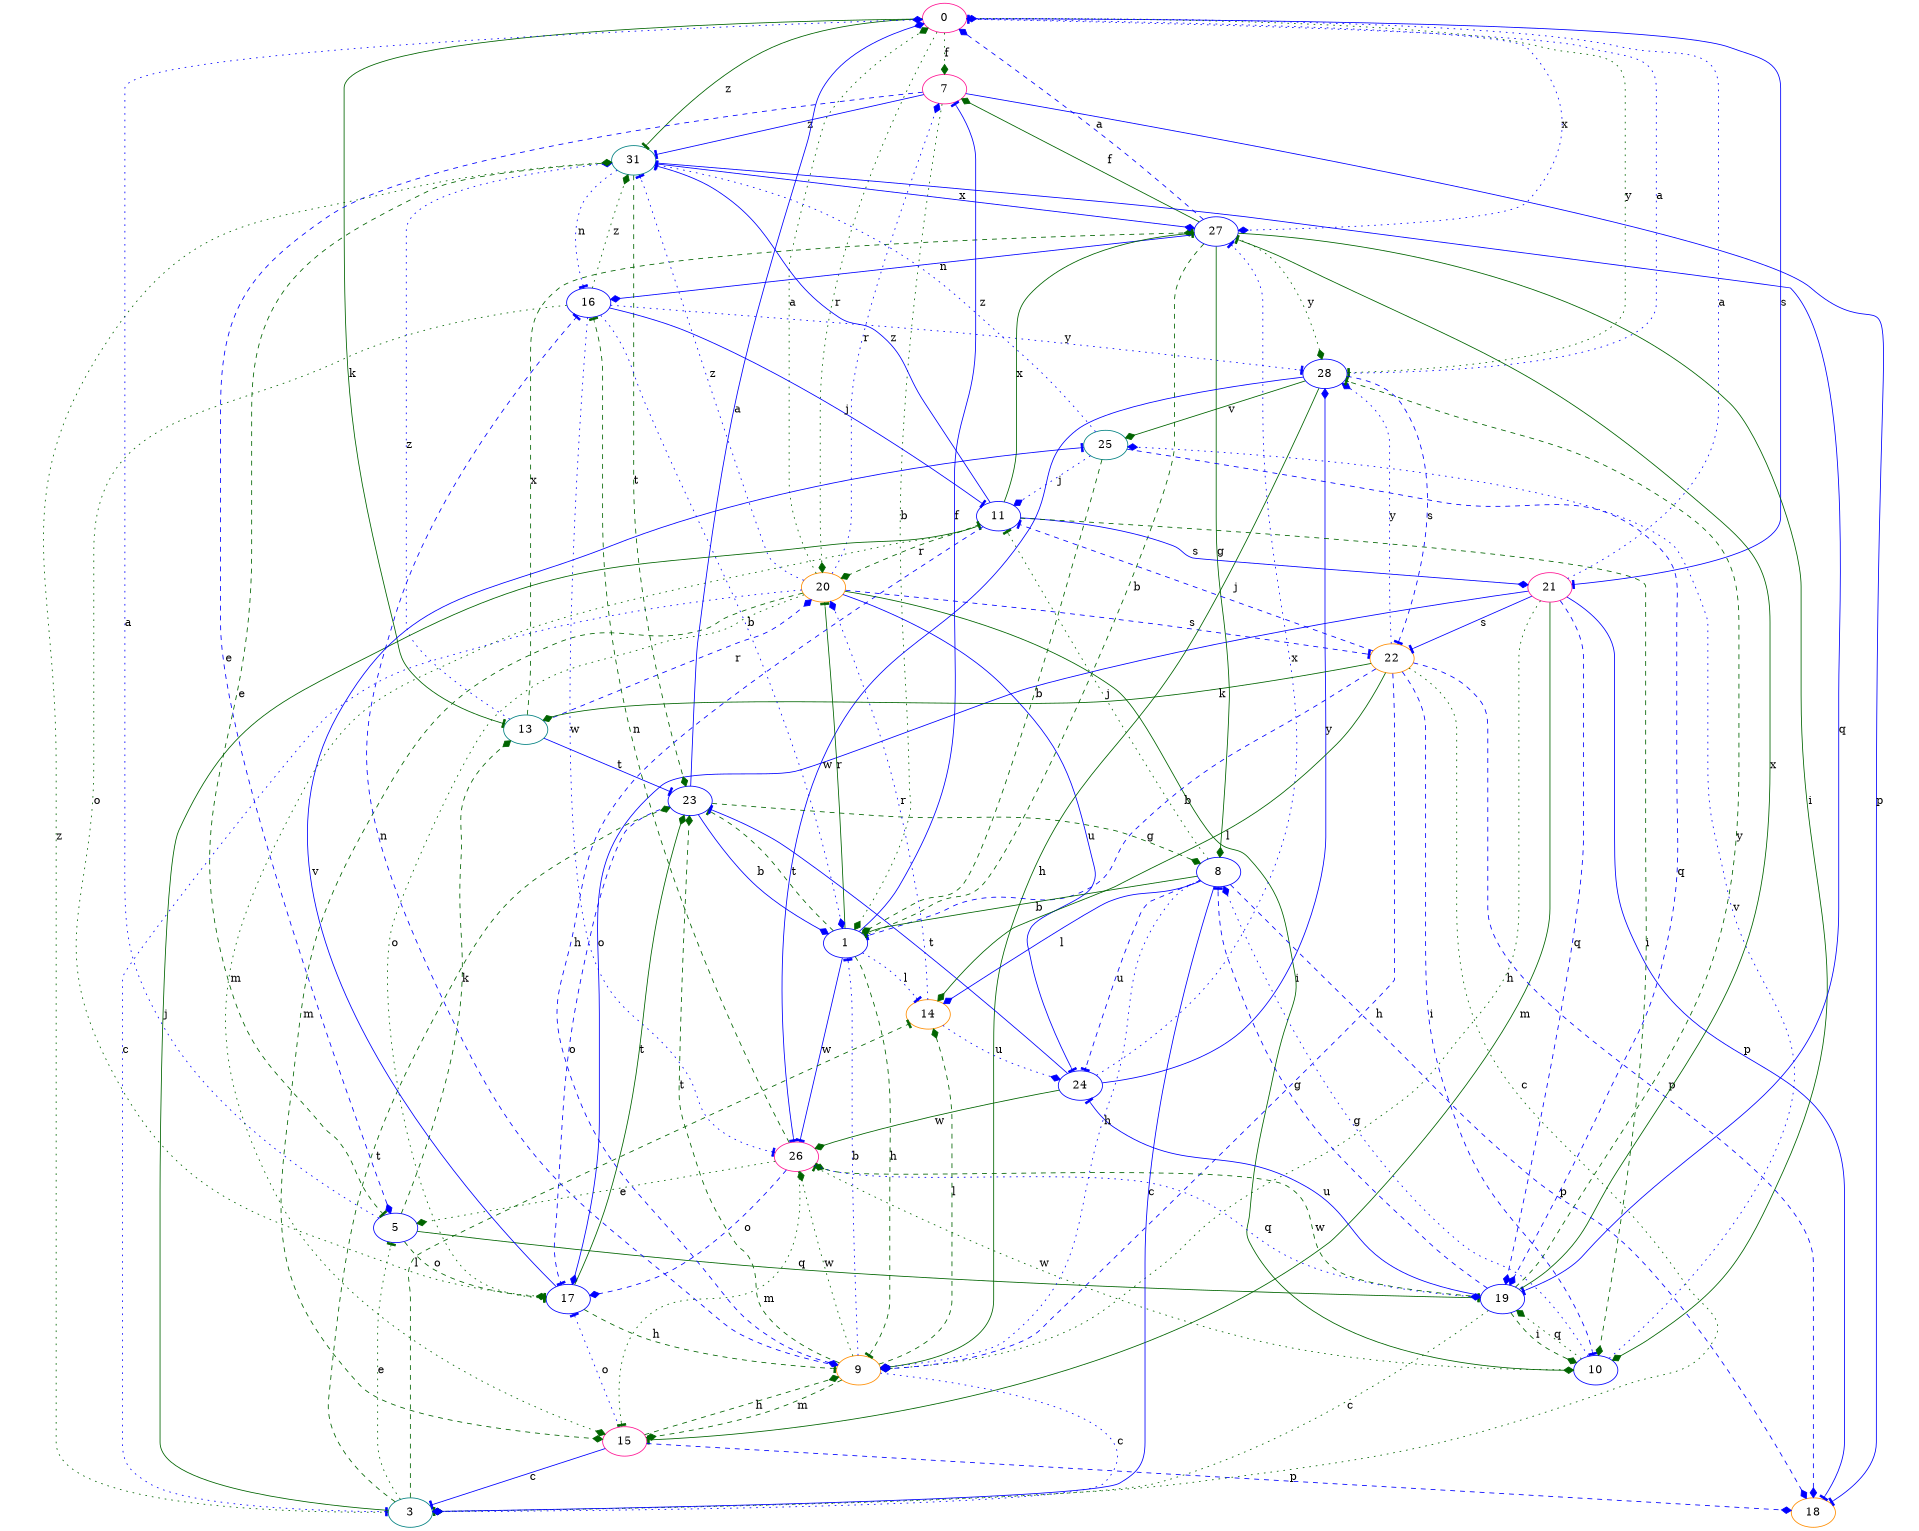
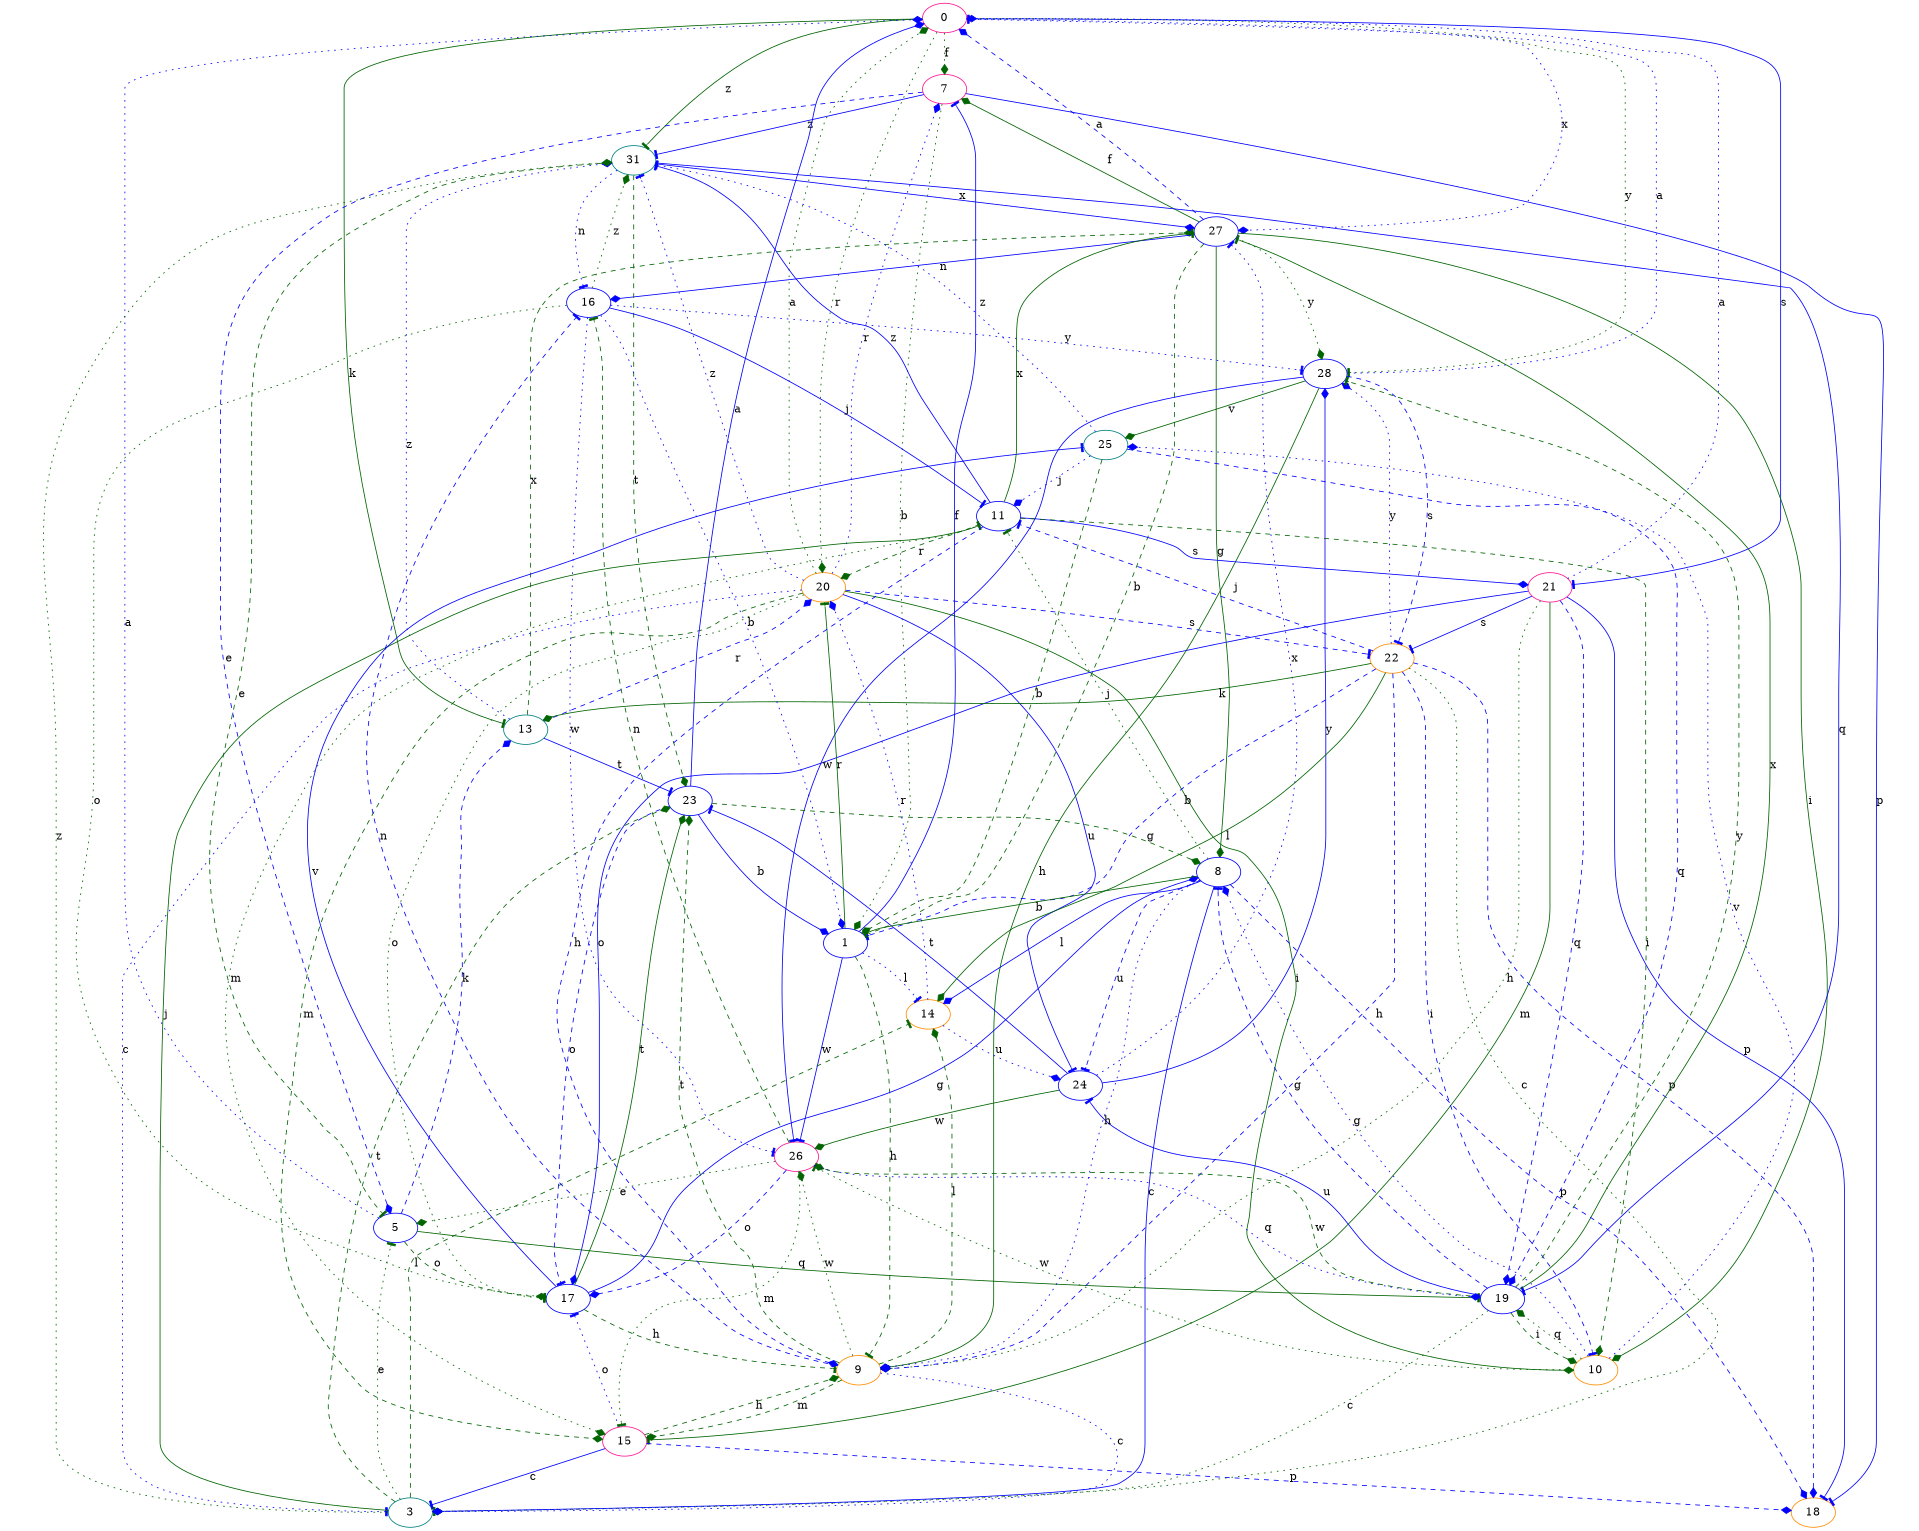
  strict digraph {
    node [color=blue]
    edge [arrowhead=diamond color=blue style=dotted]
    0 [color=deeppink]
    7 [color=deeppink]
    13 [color=teal]
    20 [color=darkorange]
    21 [color=deeppink]
    27
    28
    31 [color=teal]
    1
    5
    18 [color=darkorange]
    23
    3 [color=teal]
    17
    24
    15 [color=deeppink]
-   10
+   10 [color=darkorange]
    22 [color=darkorange]
    9 [color=darkorange]
    19
    8
    16
    26 [color=deeppink]
    25 [color=teal]
    14 [color=darkorange]
    11
    0 -> 7 [color=darkgreen label=f]
    0 -> 13 [arrowhead=tee color=darkgreen label=k style=solid]
    0 -> 20 [color=darkgreen label=r]
    0 -> 21 [arrowhead=tee label=s style=solid]
    0 -> 27 [label=x]
    0 -> 28 [arrowhead=tee color=darkgreen label=y]
    0 -> 31 [arrowhead=tee color=darkgreen label=z style=solid]
    7 -> 31 [arrowhead=tee label=z style=solid]
    7 -> 1 [color=darkgreen label=b]
    7 -> 5 [label=e style=dashed]
    7 -> 18 [arrowhead=tee label=p style=solid]
    13 -> 20 [label=r style=dashed]
    13 -> 27 [color=darkgreen label=x style=dashed]
    13 -> 31 [label=z]
    13 -> 23 [arrowhead=tee label=t style=solid]
    20 -> 0 [color=darkgreen label=a]
    20 -> 7 [label=r]
    20 -> 31 [arrowhead=tee label=z]
    20 -> 3 [arrowhead=tee label=c]
    20 -> 17 [arrowhead=tee color=darkgreen label=o]
    20 -> 24 [arrowhead=tee label=u style=solid]
    20 -> 15 [color=darkgreen label=m style=dashed]
    20 -> 10 [color=darkgreen label=i style=solid]
    20 -> 22 [arrowhead=tee label=s style=dashed]
    21 -> 0 [label=a]
    21 -> 18 [arrowhead=tee label=p style=solid]
    21 -> 17 [label=o style=solid]
    21 -> 15 [arrowhead=tee color=darkgreen label=m style=solid]
    21 -> 22 [arrowhead=tee label=s style=solid]
    21 -> 9 [color=darkgreen label=h]
    21 -> 19 [label=q style=dashed]
    27 -> 0 [label=a style=dashed]
    27 -> 7 [color=darkgreen label=f style=solid]
    27 -> 28 [color=darkgreen label=y]
    27 -> 1 [arrowhead=tee color=darkgreen label=b style=dashed]
    27 -> 10 [color=darkgreen label=i style=solid]
    27 -> 8 [color=darkgreen label=g style=solid]
    27 -> 16 [label=n style=solid]
    28 -> 0 [arrowhead=tee label=a]
    28 -> 22 [arrowhead=tee label=s style=dashed]
    28 -> 9 [color=darkgreen label=h style=solid]
    28 -> 26 [arrowhead=tee label=w style=solid]
    28 -> 25 [color=darkgreen label=v style=solid]
    31 -> 27 [label=x style=solid]
    31 -> 5 [arrowhead=tee color=darkgreen label=e style=dashed]
    31 -> 23 [color=darkgreen label=t style=dashed]
    31 -> 19 [arrowhead=tee label=q style=solid]
    31 -> 16 [arrowhead=tee label=n]
    1 -> 7 [arrowhead=tee label=f style=solid]
    1 -> 20 [arrowhead=tee color=darkgreen label=r style=solid]
-   1 -> 23 [arrowhead=tee color=darkgreen label=t style=dashed]
    1 -> 9 [arrowhead=tee color=darkgreen label=h style=dashed]
    1 -> 26 [arrowhead=tee label=w style=solid]
    1 -> 14 [arrowhead=tee label=l]
    5 -> 0 [label=a]
-   5 -> 13 [color=darkgreen label=k style=dashed]
+   5 -> 13 [label=k style=dashed]
    5 -> 17 [arrowhead=tee color=darkgreen label=o style=dashed]
    5 -> 19 [arrowhead=tee color=darkgreen label=q style=solid]
    23 -> 0 [label=a style=solid]
    23 -> 1 [label=b style=solid]
    23 -> 17 [arrowhead=tee label=o style=dashed]
    23 -> 8 [color=darkgreen label=g style=dashed]
    3 -> 31 [color=darkgreen label=z]
    3 -> 5 [arrowhead=tee color=darkgreen label=e]
    3 -> 23 [color=darkgreen label=t style=dashed]
    3 -> 14 [arrowhead=tee color=darkgreen label=l style=dashed]
    3 -> 11 [arrowhead=tee color=darkgreen label=j style=solid]
    17 -> 23 [color=darkgreen label=t style=solid]
    17 -> 9 [arrowhead=tee color=darkgreen label=h style=dashed]
+   17 -> 8 [label=g style=solid]
    17 -> 25 [arrowhead=tee label=v style=solid]
    24 -> 27 [arrowhead=tee label=x]
    24 -> 28 [label=y style=solid]
    24 -> 23 [arrowhead=tee label=t style=solid]
    24 -> 26 [color=darkgreen label=w style=solid]
    15 -> 18 [label=p style=dashed]
    15 -> 3 [arrowhead=tee label=c style=solid]
    15 -> 17 [arrowhead=tee label=o]
    15 -> 9 [color=darkgreen label=h style=dashed]
    10 -> 19 [color=darkgreen label=q]
    10 -> 8 [label=g]
    10 -> 26 [arrowhead=tee color=darkgreen label=w]
    10 -> 25 [label=v]
    22 -> 13 [color=darkgreen label=k style=solid]
    22 -> 28 [label=y]
    22 -> 1 [arrowhead=tee label=b style=dashed]
    22 -> 18 [label=p style=dashed]
    22 -> 3 [arrowhead=tee color=darkgreen label=c]
    22 -> 10 [arrowhead=tee label=i style=dashed]
    22 -> 9 [label=h style=dashed]
    22 -> 14 [color=darkgreen label=l style=solid]
    22 -> 11 [arrowhead=tee label=j style=dashed]
-   9 -> 1 [arrowhead=tee label=b]
    9 -> 23 [color=darkgreen label=t style=dashed]
    9 -> 3 [label=c]
    9 -> 15 [color=darkgreen label=m style=dashed]
    9 -> 16 [arrowhead=tee label=n style=dashed]
    9 -> 26 [color=darkgreen label=w]
    9 -> 14 [color=darkgreen label=l style=dashed]
    19 -> 27 [arrowhead=tee color=darkgreen label=x style=solid]
    19 -> 28 [arrowhead=tee color=darkgreen label=y style=dashed]
    19 -> 3 [color=darkgreen label=c]
    19 -> 24 [arrowhead=tee label=u style=solid]
    19 -> 10 [color=darkgreen label=i style=dashed]
    19 -> 8 [arrowhead=tee label=g style=dashed]
    19 -> 26 [color=darkgreen label=w style=dashed]
    8 -> 1 [arrowhead=tee color=darkgreen label=b style=solid]
    8 -> 18 [label=p style=dashed]
    8 -> 3 [label=c style=solid]
    8 -> 24 [arrowhead=tee label=u style=dashed]
    8 -> 9 [label=h]
    8 -> 14 [label=l style=solid]
    8 -> 11 [arrowhead=tee color=darkgreen label=j]
    16 -> 28 [arrowhead=tee label=y]
    16 -> 31 [color=darkgreen label=z]
    16 -> 1 [label=b]
    16 -> 17 [color=darkgreen label=o]
    16 -> 26 [arrowhead=tee label=w]
    16 -> 11 [arrowhead=tee label=j style=solid]
    26 -> 5 [color=darkgreen label=e]
    26 -> 17 [label=o style=dashed]
    26 -> 15 [arrowhead=tee color=darkgreen label=m]
    26 -> 19 [label=q]
    26 -> 16 [arrowhead=tee color=darkgreen label=n style=dashed]
    25 -> 31 [arrowhead=tee label=z]
    25 -> 1 [color=darkgreen label=b style=dashed]
    25 -> 19 [label=q style=dashed]
    25 -> 11 [label=j]
    14 -> 20 [label=r]
    14 -> 24 [label=u]
    11 -> 20 [color=darkgreen label=r style=dashed]
    11 -> 21 [label=s style=solid]
    11 -> 27 [arrowhead=tee color=darkgreen label=x style=solid]
    11 -> 31 [arrowhead=tee label=z style=solid]
    11 -> 15 [color=darkgreen label=m]
    11 -> 10 [color=darkgreen label=i style=dashed]
    11 -> 9 [label=h style=dashed]
  }
